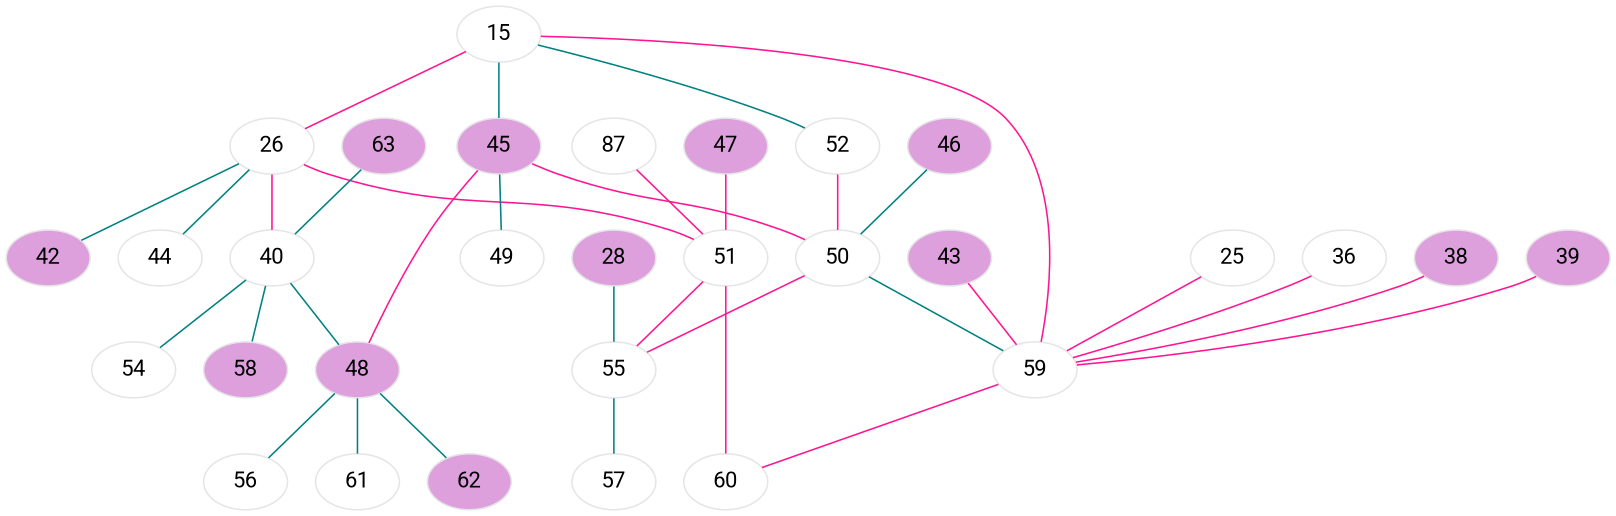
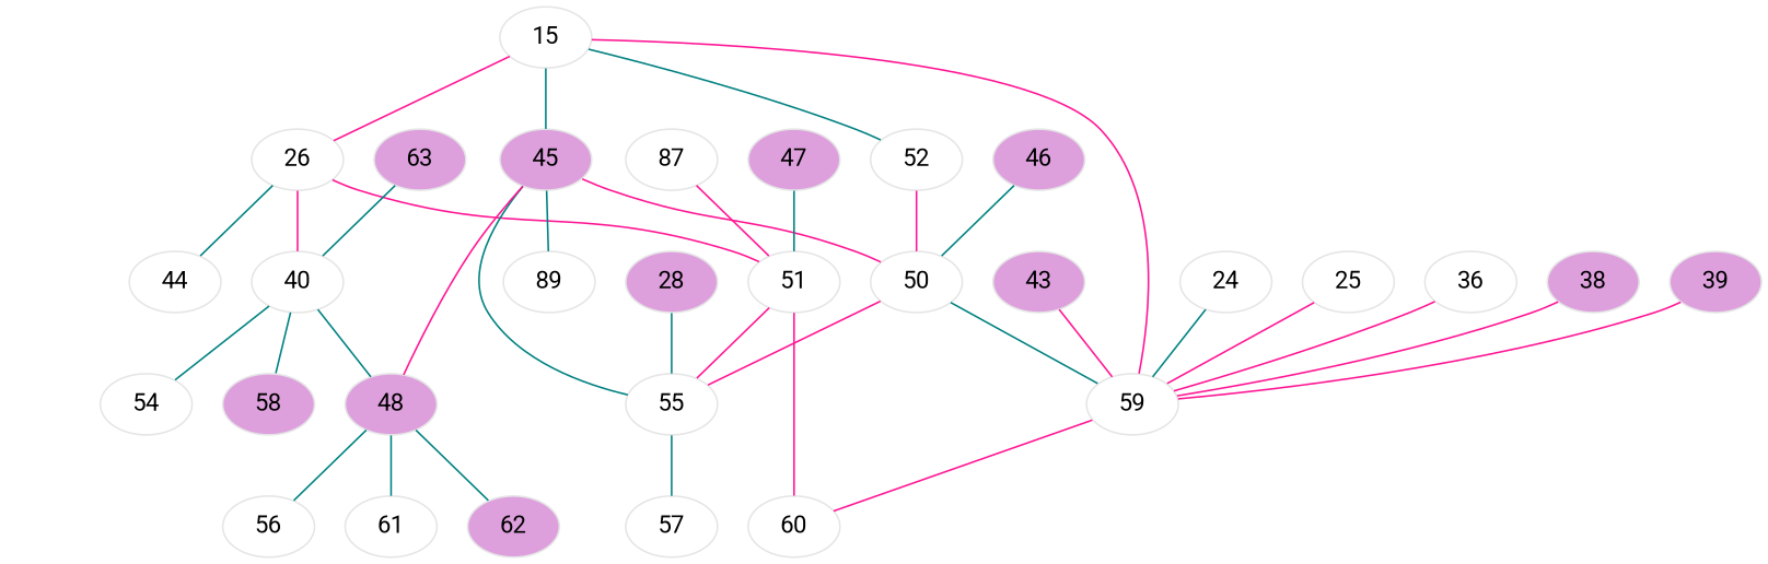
  graph {
    fontname=Roboto
    node [color=gray90 fillcolor=white fontname=Roboto style=filled]
    edge [color=teal fontname=Roboto]
    15 [super="+13"]
    26 [super="+14+22"]
    45 [fillcolor=plum super="+6"]
    52
    59 [super="+23+36+29+53+12"]
    40 [super="+25+30+35"]
-   42 [fillcolor=plum]
    44
    51 [super="+32"]
    55 [super="+18"]
    48 [fillcolor=plum super="+41"]
    50 [super="+9"]
-   49
+   49 [label=89]
    60
+   24
    54 [super="+31"]
    58 [fillcolor=plum]
    n18 [label=25]
    57
    28 [fillcolor=plum]
    n21 [fillcolor=plum label=63]
    n22 [label=36 super="+21"]
    n23 [label=87]
    38 [fillcolor=plum]
    39 [fillcolor=plum]
    56
    61
    62 [fillcolor=plum]
    43 [fillcolor=plum]
    46 [fillcolor=plum]
    47 [fillcolor=plum]
    15 -- 26 [color=deeppink weight=2]
    15 -- 45 [weight=2]
    15 -- 52
    15 -- 59 [color=deeppink weight=2]
    26 -- 40 [color=deeppink]
-   26 -- 42
    26 -- 44
    26 -- 51 [color=deeppink]
+   45 -- 55 [weight=2]
    45 -- 48 [color=deeppink]
    45 -- 50 [color=deeppink]
    45 -- 49
    52 -- 50 [color=deeppink]
    59 -- 60 [color=deeppink]
    40 -- 48 [weight=2]
    40 -- 54
    40 -- 58
    51 -- 55 [color=deeppink]
    51 -- 60 [color=deeppink weight=2]
    55 -- 57
    48 -- 56
    48 -- 61
    48 -- 62
    50 -- 59 [weight=2]
    50 -- 55 [color=deeppink]
+   24 -- 59
    n18 -- 59 [color=deeppink]
    28 -- 55
    n21 -- 40
    n22 -- 59 [color=deeppink]
    n23 -- 51 [color=deeppink]
    38 -- 59 [color=deeppink]
    39 -- 59 [color=deeppink]
    43 -- 59 [color=deeppink]
    46 -- 50
-   47 -- 51 [color=deeppink]
+   47 -- 51
  }
